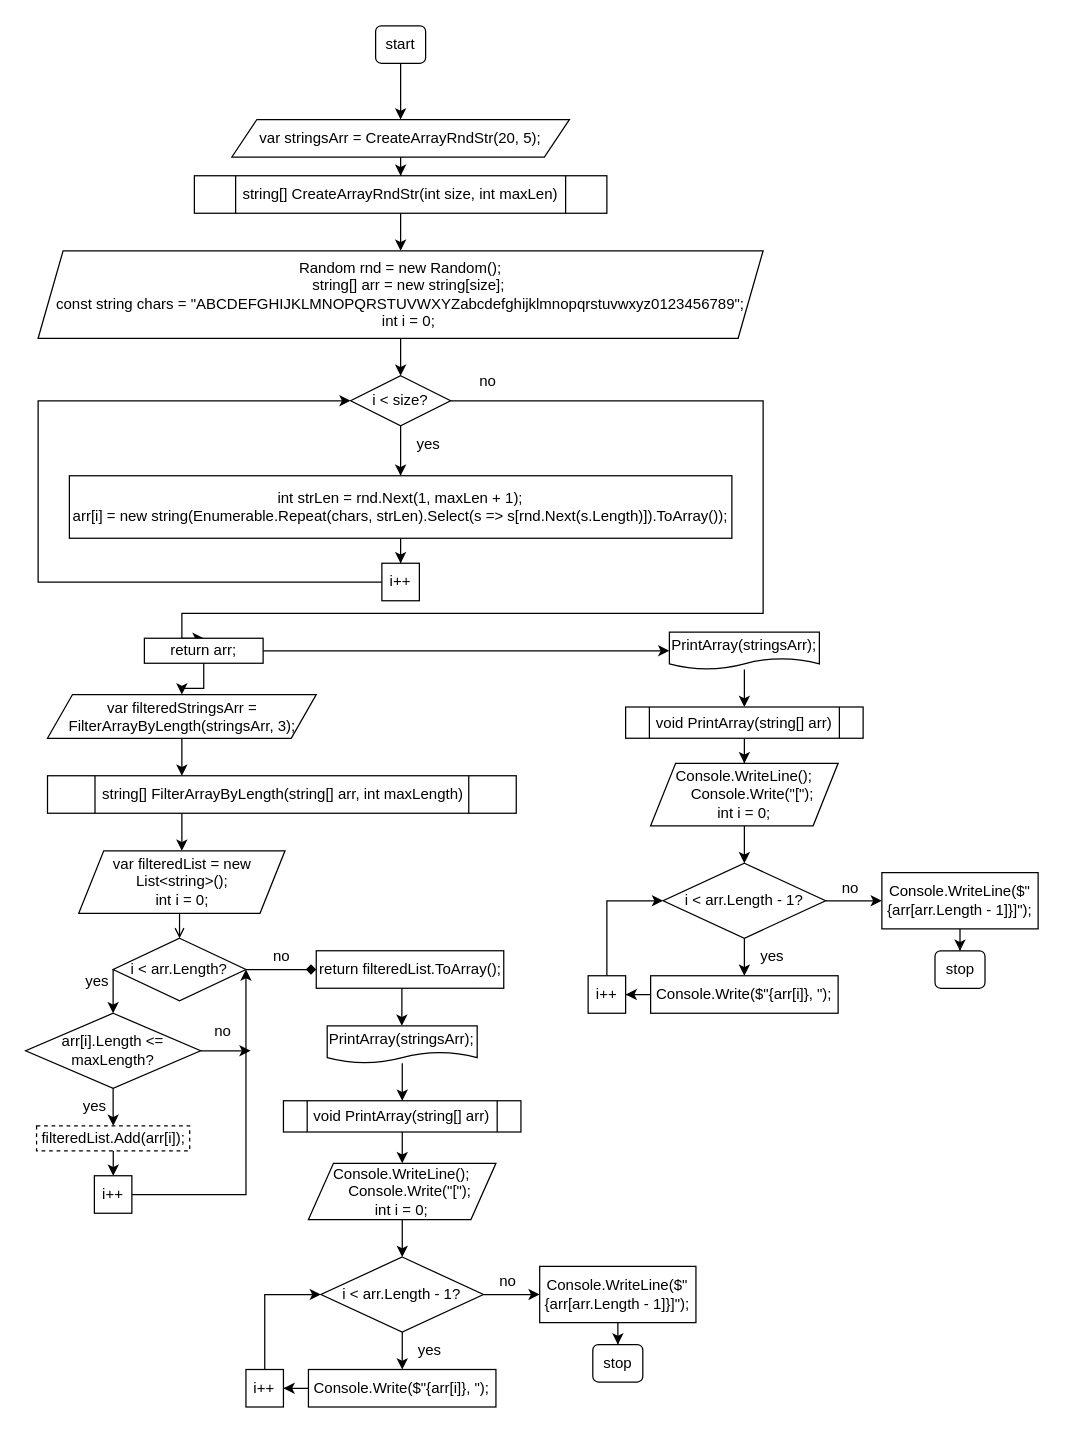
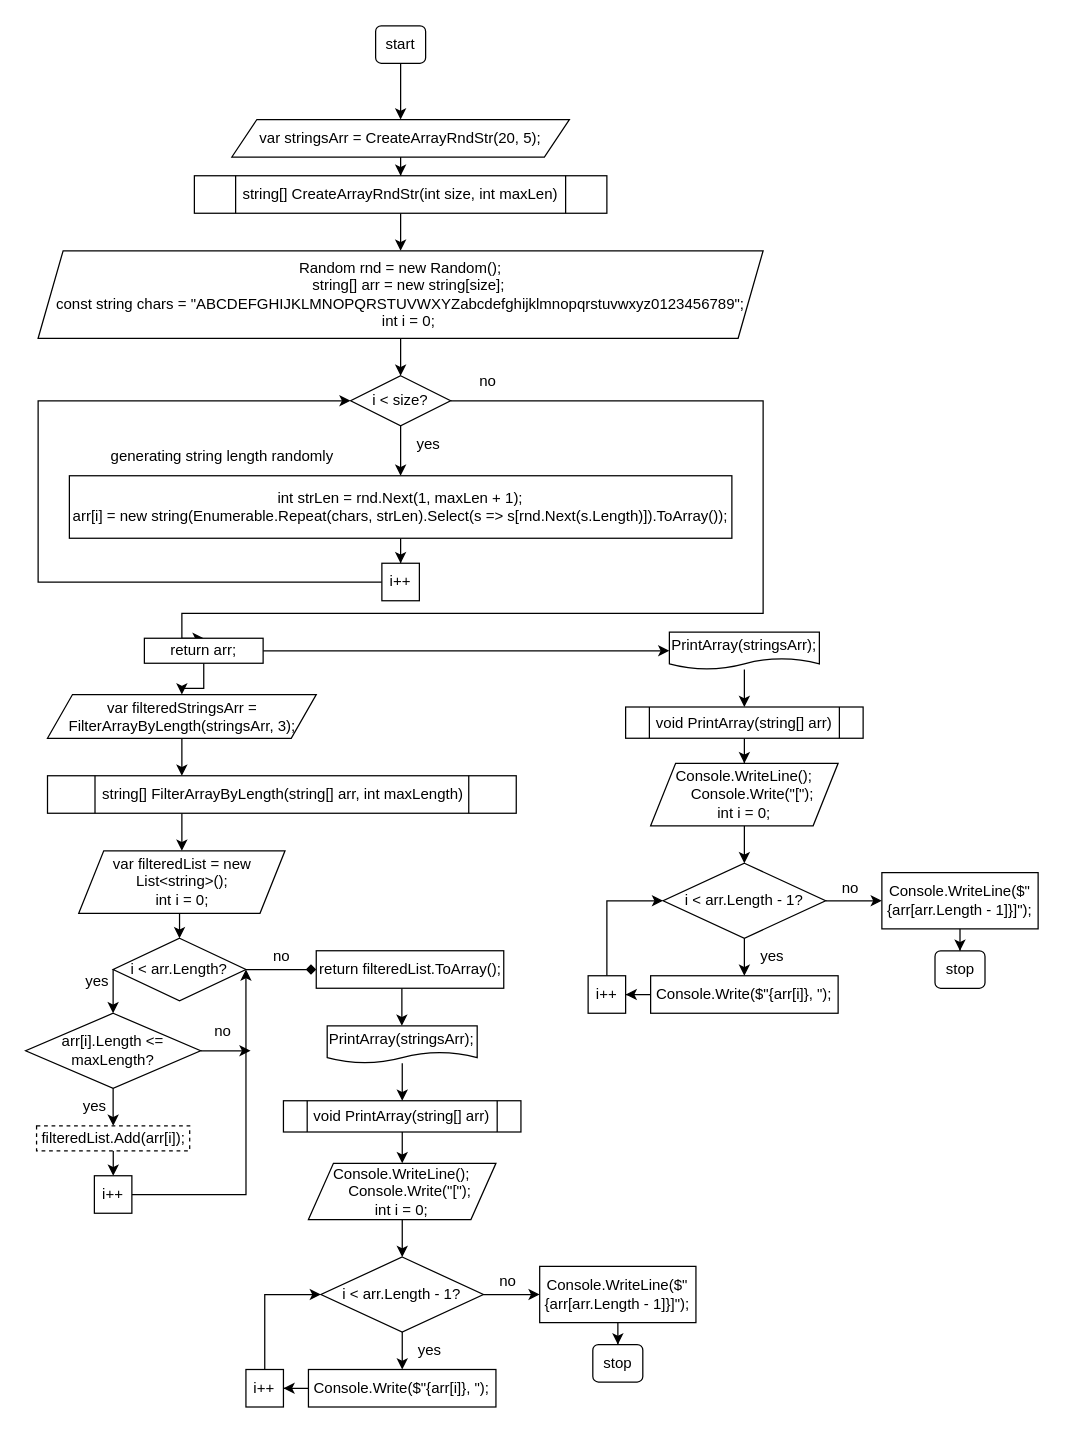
  <mxCell id="0" />
  <mxCell id="1" parent="0" />
  <mxCell id="2" value="" style="edgeStyle=orthogonalEdgeStyle;rounded=0;orthogonalLoop=1;jettySize=auto;html=1;" edge="1" parent="1" source="3" target="5"><mxGeometry relative="1" as="geometry" /></mxCell>
  <mxCell id="3" value="start" style="rounded=1;whiteSpace=wrap;html=1;" vertex="1" parent="1"><mxGeometry x="300" y="20" width="40" height="30" as="geometry" /></mxCell>
  <mxCell id="4" value="" style="edgeStyle=orthogonalEdgeStyle;rounded=0;orthogonalLoop=1;jettySize=auto;html=1;" edge="1" parent="1" source="5" target="7"><mxGeometry relative="1" as="geometry" /></mxCell>
  <mxCell id="5" value="var stringsArr =&amp;nbsp;CreateArrayRndStr(20, 5);" style="shape=parallelogram;perimeter=parallelogramPerimeter;whiteSpace=wrap;html=1;fixedSize=1;" vertex="1" parent="1"><mxGeometry x="185" y="95" width="270" height="30" as="geometry" /></mxCell>
  <mxCell id="6" value="" style="edgeStyle=orthogonalEdgeStyle;rounded=0;orthogonalLoop=1;jettySize=auto;html=1;" edge="1" parent="1" source="7" target="9"><mxGeometry relative="1" as="geometry" /></mxCell>
  <mxCell id="7" value="string[] CreateArrayRndStr(int size, int maxLen)" style="shape=process;whiteSpace=wrap;html=1;backgroundOutline=1;" vertex="1" parent="1"><mxGeometry x="155" y="140" width="330" height="30" as="geometry" /></mxCell>
  <mxCell id="8" value="" style="edgeStyle=orthogonalEdgeStyle;rounded=0;orthogonalLoop=1;jettySize=auto;html=1;" edge="1" parent="1" source="9" target="12"><mxGeometry relative="1" as="geometry" /></mxCell>
  <mxCell id="9" value="&lt;div&gt;Random rnd = new Random();&lt;/div&gt;&lt;div&gt;&amp;nbsp; &amp;nbsp; string[] arr = new string[size];&lt;/div&gt;&lt;div&gt;const string chars = &quot;ABCDEFGHIJKLMNOPQRSTUVWXYZabcdefghijklmnopqrstuvwxyz0123456789&quot;;&lt;/div&gt;&lt;div&gt;&amp;nbsp; &amp;nbsp; int i = 0;&lt;/div&gt;" style="shape=parallelogram;perimeter=parallelogramPerimeter;whiteSpace=wrap;html=1;fixedSize=1;" vertex="1" parent="1"><mxGeometry x="30" y="200" width="580" height="70" as="geometry" /></mxCell>
  <mxCell id="10" value="" style="edgeStyle=orthogonalEdgeStyle;rounded=0;orthogonalLoop=1;jettySize=auto;html=1;" edge="1" parent="1" source="12" target="16"><mxGeometry relative="1" as="geometry" /></mxCell>
  <mxCell id="11" style="edgeStyle=orthogonalEdgeStyle;rounded=0;orthogonalLoop=1;jettySize=auto;html=1;entryX=0.5;entryY=0;entryDx=0;entryDy=0;" edge="1" parent="1" source="12" target="23"><mxGeometry relative="1" as="geometry"><mxPoint x="640" y="480" as="targetPoint" /><Array as="points"><mxPoint x="610" y="320" /><mxPoint x="610" y="490" /><mxPoint x="145" y="490" /></Array></mxGeometry></mxCell>
  <mxCell id="12" value="i &amp;lt; size?" style="rhombus;whiteSpace=wrap;html=1;" vertex="1" parent="1"><mxGeometry x="280" y="300" width="80" height="40" as="geometry" /></mxCell>
  <mxCell id="13" style="edgeStyle=orthogonalEdgeStyle;rounded=0;orthogonalLoop=1;jettySize=auto;html=1;exitX=0.5;exitY=1;exitDx=0;exitDy=0;" edge="1" parent="1" source="12" target="12"><mxGeometry relative="1" as="geometry" /></mxCell>
  <mxCell id="14" style="edgeStyle=orthogonalEdgeStyle;rounded=0;orthogonalLoop=1;jettySize=auto;html=1;exitX=0.5;exitY=1;exitDx=0;exitDy=0;" edge="1" parent="1" source="12" target="12"><mxGeometry relative="1" as="geometry" /></mxCell>
  <mxCell id="15" value="" style="edgeStyle=orthogonalEdgeStyle;rounded=0;orthogonalLoop=1;jettySize=auto;html=1;" edge="1" parent="1" source="16" target="18"><mxGeometry relative="1" as="geometry" /></mxCell>
  <mxCell id="16" value="&lt;div&gt;int strLen = rnd.Next(1, maxLen + 1);&lt;/div&gt;&lt;div&gt;arr[i] = new string(Enumerable.Repeat(chars, strLen).Select(s =&amp;gt; s[rnd.Next(s.Length)]).ToArray());&lt;/div&gt;" style="rounded=0;whiteSpace=wrap;html=1;" vertex="1" parent="1"><mxGeometry x="55" y="380" width="530" height="50" as="geometry" /></mxCell>
  <mxCell id="17" style="edgeStyle=orthogonalEdgeStyle;rounded=0;orthogonalLoop=1;jettySize=auto;html=1;entryX=0;entryY=0.5;entryDx=0;entryDy=0;" edge="1" parent="1" source="18" target="12"><mxGeometry relative="1" as="geometry"><Array as="points"><mxPoint x="30" y="465" /><mxPoint x="30" y="320" /></Array></mxGeometry></mxCell>
  <mxCell id="18" value="i++" style="rounded=0;whiteSpace=wrap;html=1;" vertex="1" parent="1"><mxGeometry x="305" y="450" width="30" height="30" as="geometry" /></mxCell>
+ <mxCell id="19" value="generating string length randomly" style="text;html=1;strokeColor=none;fillColor=none;align=center;verticalAlign=middle;whiteSpace=wrap;rounded=0;" vertex="1" parent="1"><mxGeometry x="75" y="350" width="205" height="30" as="geometry" /></mxCell>
  <mxCell id="20" value="yes" style="text;html=1;strokeColor=none;fillColor=none;align=center;verticalAlign=middle;whiteSpace=wrap;rounded=0;" vertex="1" parent="1"><mxGeometry x="330" y="350" width="25" height="10" as="geometry" /></mxCell>
  <mxCell id="21" style="edgeStyle=orthogonalEdgeStyle;rounded=0;orthogonalLoop=1;jettySize=auto;html=1;" edge="1" parent="1" source="23" target="28"><mxGeometry relative="1" as="geometry"><mxPoint x="530" y="520" as="targetPoint" /></mxGeometry></mxCell>
  <mxCell id="22" value="" style="edgeStyle=orthogonalEdgeStyle;rounded=0;orthogonalLoop=1;jettySize=auto;html=1;" edge="1" parent="1" source="23" target="44"><mxGeometry relative="1" as="geometry" /></mxCell>
  <mxCell id="23" value="return arr;" style="rounded=0;whiteSpace=wrap;html=1;" vertex="1" parent="1"><mxGeometry x="115" y="510" width="95" height="20" as="geometry" /></mxCell>
  <mxCell id="24" value="" style="edgeStyle=orthogonalEdgeStyle;rounded=0;orthogonalLoop=1;jettySize=auto;html=1;" edge="1" parent="1" source="25" target="30"><mxGeometry relative="1" as="geometry" /></mxCell>
  <mxCell id="25" value="void PrintArray(string[] arr)" style="shape=process;whiteSpace=wrap;html=1;backgroundOutline=1;" vertex="1" parent="1"><mxGeometry x="500" y="565" width="190" height="25" as="geometry" /></mxCell>
  <mxCell id="26" value="no" style="text;html=1;strokeColor=none;fillColor=none;align=center;verticalAlign=middle;whiteSpace=wrap;rounded=0;" vertex="1" parent="1"><mxGeometry x="380" y="300" width="20" height="10" as="geometry" /></mxCell>
  <mxCell id="27" value="" style="edgeStyle=orthogonalEdgeStyle;rounded=0;orthogonalLoop=1;jettySize=auto;html=1;" edge="1" parent="1" source="28" target="25"><mxGeometry relative="1" as="geometry" /></mxCell>
  <mxCell id="28" value="PrintArray(stringsArr);" style="shape=document;whiteSpace=wrap;html=1;boundedLbl=1;" vertex="1" parent="1"><mxGeometry x="535" y="505" width="120" height="30" as="geometry" /></mxCell>
  <mxCell id="29" value="" style="edgeStyle=orthogonalEdgeStyle;rounded=0;orthogonalLoop=1;jettySize=auto;html=1;" edge="1" parent="1" source="30" target="33"><mxGeometry relative="1" as="geometry" /></mxCell>
  <mxCell id="30" value="&lt;div&gt;Console.WriteLine();&lt;/div&gt;&lt;div&gt;&amp;nbsp; &amp;nbsp; Console.Write(&quot;[&quot;);&lt;/div&gt;&lt;div&gt;&lt;span style=&quot;background-color: initial;&quot;&gt;int i = 0;&lt;/span&gt;&lt;/div&gt;" style="shape=parallelogram;perimeter=parallelogramPerimeter;whiteSpace=wrap;html=1;fixedSize=1;" vertex="1" parent="1"><mxGeometry x="520" y="610" width="150" height="50" as="geometry" /></mxCell>
  <mxCell id="31" value="" style="edgeStyle=orthogonalEdgeStyle;rounded=0;orthogonalLoop=1;jettySize=auto;html=1;" edge="1" parent="1" source="33" target="35"><mxGeometry relative="1" as="geometry" /></mxCell>
  <mxCell id="32" value="" style="edgeStyle=orthogonalEdgeStyle;rounded=0;orthogonalLoop=1;jettySize=auto;html=1;" edge="1" parent="1" source="33" target="40"><mxGeometry relative="1" as="geometry" /></mxCell>
  <mxCell id="33" value="i &amp;lt; arr.Length - 1?" style="rhombus;whiteSpace=wrap;html=1;" vertex="1" parent="1"><mxGeometry x="530" y="690" width="130" height="60" as="geometry" /></mxCell>
  <mxCell id="34" value="" style="edgeStyle=orthogonalEdgeStyle;rounded=0;orthogonalLoop=1;jettySize=auto;html=1;" edge="1" parent="1" source="35" target="37"><mxGeometry relative="1" as="geometry" /></mxCell>
  <mxCell id="35" value="Console.Write($&quot;{arr[i]}, &quot;);" style="rounded=0;whiteSpace=wrap;html=1;" vertex="1" parent="1"><mxGeometry x="520" y="780" width="150" height="30" as="geometry" /></mxCell>
  <mxCell id="36" style="edgeStyle=orthogonalEdgeStyle;rounded=0;orthogonalLoop=1;jettySize=auto;html=1;entryX=0;entryY=0.5;entryDx=0;entryDy=0;" edge="1" parent="1" source="37" target="33"><mxGeometry relative="1" as="geometry"><Array as="points"><mxPoint x="485" y="720" /></Array></mxGeometry></mxCell>
  <mxCell id="37" value="i++" style="rounded=0;whiteSpace=wrap;html=1;" vertex="1" parent="1"><mxGeometry x="470" y="780" width="30" height="30" as="geometry" /></mxCell>
  <mxCell id="38" value="yes" style="text;html=1;strokeColor=none;fillColor=none;align=center;verticalAlign=middle;whiteSpace=wrap;rounded=0;" vertex="1" parent="1"><mxGeometry x="605" y="760" width="25" height="10" as="geometry" /></mxCell>
  <mxCell id="39" value="" style="edgeStyle=orthogonalEdgeStyle;rounded=0;orthogonalLoop=1;jettySize=auto;html=1;" edge="1" parent="1" source="40" target="42"><mxGeometry relative="1" as="geometry" /></mxCell>
  <mxCell id="40" value="Console.WriteLine($&quot;{arr[arr.Length - 1]}]&quot;);" style="rounded=0;whiteSpace=wrap;html=1;" vertex="1" parent="1"><mxGeometry x="705" y="697.5" width="125" height="45" as="geometry" /></mxCell>
  <mxCell id="41" value="no" style="text;html=1;strokeColor=none;fillColor=none;align=center;verticalAlign=middle;whiteSpace=wrap;rounded=0;" vertex="1" parent="1"><mxGeometry x="670" y="705" width="20" height="10" as="geometry" /></mxCell>
  <mxCell id="42" value="stop" style="rounded=1;whiteSpace=wrap;html=1;" vertex="1" parent="1"><mxGeometry x="747.5" y="760" width="40" height="30" as="geometry" /></mxCell>
  <mxCell id="43" value="" style="edgeStyle=orthogonalEdgeStyle;rounded=0;orthogonalLoop=1;jettySize=auto;html=1;" edge="1" parent="1" source="44" target="46"><mxGeometry relative="1" as="geometry"><Array as="points"><mxPoint x="145" y="650" /><mxPoint x="145" y="650" /></Array></mxGeometry></mxCell>
  <mxCell id="44" value="var filteredStringsArr = FilterArrayByLength(stringsArr, 3);" style="shape=parallelogram;perimeter=parallelogramPerimeter;whiteSpace=wrap;html=1;fixedSize=1;" vertex="1" parent="1"><mxGeometry x="37.5" y="555" width="215" height="35" as="geometry" /></mxCell>
  <mxCell id="45" value="" style="edgeStyle=orthogonalEdgeStyle;rounded=0;orthogonalLoop=1;jettySize=auto;html=1;" edge="1" parent="1" source="46"><mxGeometry relative="1" as="geometry"><mxPoint x="145" y="680" as="targetPoint" /><Array as="points"><mxPoint x="145" y="670" /><mxPoint x="145" y="670" /></Array></mxGeometry></mxCell>
  <mxCell id="46" value="string[] FilterArrayByLength(string[] arr, int maxLength)" style="shape=process;whiteSpace=wrap;html=1;backgroundOutline=1;" vertex="1" parent="1"><mxGeometry x="37.5" y="620" width="375" height="30" as="geometry" /></mxCell>
- <mxCell id="47" value="" style="edgeStyle=orthogonalEdgeStyle;rounded=0;orthogonalLoop=1;jettySize=auto;html=1;entryX=0.5;entryY=0;entryDx=0;entryDy=0;endArrow=open;" edge="1" parent="1" source="48" target="51"><mxGeometry relative="1" as="geometry"><Array as="points"><mxPoint x="143" y="750" /><mxPoint x="143" y="750" /></Array></mxGeometry></mxCell>
+ <mxCell id="47" value="" style="edgeStyle=orthogonalEdgeStyle;rounded=0;orthogonalLoop=1;jettySize=auto;html=1;entryX=0.5;entryY=0;entryDx=0;entryDy=0;" edge="1" parent="1" source="48" target="51"><mxGeometry relative="1" as="geometry"><Array as="points"><mxPoint x="143" y="750" /><mxPoint x="143" y="750" /></Array></mxGeometry></mxCell>
  <mxCell id="48" value="&lt;div&gt;var filteredList = new List&amp;lt;string&amp;gt;();&lt;/div&gt;&lt;div&gt;&lt;span style=&quot;background-color: initial;&quot;&gt;int i = 0;&lt;/span&gt;&lt;/div&gt;" style="shape=parallelogram;perimeter=parallelogramPerimeter;whiteSpace=wrap;html=1;fixedSize=1;" vertex="1" parent="1"><mxGeometry x="62.5" y="680" width="165" height="50" as="geometry" /></mxCell>
  <mxCell id="49" style="edgeStyle=orthogonalEdgeStyle;rounded=0;orthogonalLoop=1;jettySize=auto;html=1;entryX=0.5;entryY=0;entryDx=0;entryDy=0;exitX=0;exitY=0.5;exitDx=0;exitDy=0;" edge="1" parent="1" source="51" target="54"><mxGeometry relative="1" as="geometry"><Array as="points"><mxPoint x="90" y="800" /><mxPoint x="90" y="800" /></Array></mxGeometry></mxCell>
  <mxCell id="50" value="" style="edgeStyle=orthogonalEdgeStyle;rounded=0;orthogonalLoop=1;jettySize=auto;html=1;endArrow=diamond;" edge="1" parent="1" source="51" target="64"><mxGeometry relative="1" as="geometry" /></mxCell>
  <mxCell id="51" value="i &amp;lt; arr.Length?" style="rhombus;whiteSpace=wrap;html=1;" vertex="1" parent="1"><mxGeometry x="90" y="750" width="106.25" height="50" as="geometry" /></mxCell>
  <mxCell id="52" value="" style="edgeStyle=orthogonalEdgeStyle;rounded=0;orthogonalLoop=1;jettySize=auto;html=1;" edge="1" parent="1" source="54" target="56"><mxGeometry relative="1" as="geometry" /></mxCell>
  <mxCell id="53" style="edgeStyle=orthogonalEdgeStyle;rounded=0;orthogonalLoop=1;jettySize=auto;html=1;" edge="1" parent="1" source="54"><mxGeometry relative="1" as="geometry"><mxPoint x="200" y="840" as="targetPoint" /></mxGeometry></mxCell>
  <mxCell id="54" value="arr[i].Length &amp;lt;= maxLength?" style="rhombus;whiteSpace=wrap;html=1;" vertex="1" parent="1"><mxGeometry x="20" y="810" width="140" height="60" as="geometry" /></mxCell>
  <mxCell id="55" value="" style="edgeStyle=orthogonalEdgeStyle;rounded=0;orthogonalLoop=1;jettySize=auto;html=1;" edge="1" parent="1" source="56" target="60"><mxGeometry relative="1" as="geometry" /></mxCell>
  <mxCell id="56" value="filteredList.Add(arr[i]);" style="rounded=0;whiteSpace=wrap;html=1;dashed=1;" vertex="1" parent="1"><mxGeometry x="28.75" y="900" width="122.5" height="20" as="geometry" /></mxCell>
  <mxCell id="57" value="yes" style="text;html=1;strokeColor=none;fillColor=none;align=center;verticalAlign=middle;whiteSpace=wrap;rounded=0;" vertex="1" parent="1"><mxGeometry x="65" y="780" width="25" height="10" as="geometry" /></mxCell>
  <mxCell id="58" value="yes" style="text;html=1;strokeColor=none;fillColor=none;align=center;verticalAlign=middle;whiteSpace=wrap;rounded=0;" vertex="1" parent="1"><mxGeometry x="62.5" y="880" width="25" height="10" as="geometry" /></mxCell>
  <mxCell id="59" style="edgeStyle=orthogonalEdgeStyle;rounded=0;orthogonalLoop=1;jettySize=auto;html=1;entryX=1;entryY=0.5;entryDx=0;entryDy=0;" edge="1" parent="1" source="60" target="51"><mxGeometry relative="1" as="geometry"><Array as="points"><mxPoint x="196" y="955" /></Array></mxGeometry></mxCell>
  <mxCell id="60" value="i++" style="rounded=0;whiteSpace=wrap;html=1;" vertex="1" parent="1"><mxGeometry x="75" y="940" width="30" height="30" as="geometry" /></mxCell>
  <mxCell id="61" value="no" style="text;html=1;strokeColor=none;fillColor=none;align=center;verticalAlign=middle;whiteSpace=wrap;rounded=0;" vertex="1" parent="1"><mxGeometry x="167.5" y="820" width="20" height="10" as="geometry" /></mxCell>
  <mxCell id="62" value="no" style="text;html=1;strokeColor=none;fillColor=none;align=center;verticalAlign=middle;whiteSpace=wrap;rounded=0;" vertex="1" parent="1"><mxGeometry x="215" y="760" width="20" height="10" as="geometry" /></mxCell>
  <mxCell id="63" value="" style="edgeStyle=orthogonalEdgeStyle;rounded=0;orthogonalLoop=1;jettySize=auto;html=1;" edge="1" parent="1" source="64" target="68"><mxGeometry relative="1" as="geometry"><Array as="points"><mxPoint x="321" y="810" /><mxPoint x="321" y="810" /></Array></mxGeometry></mxCell>
  <mxCell id="64" value="return filteredList.ToArray();" style="rounded=0;whiteSpace=wrap;html=1;" vertex="1" parent="1"><mxGeometry x="252.5" y="760" width="150" height="30" as="geometry" /></mxCell>
  <mxCell id="65" value="" style="edgeStyle=orthogonalEdgeStyle;rounded=0;orthogonalLoop=1;jettySize=auto;html=1;" edge="1" parent="1" source="66" target="70"><mxGeometry relative="1" as="geometry" /></mxCell>
  <mxCell id="66" value="void PrintArray(string[] arr)" style="shape=process;whiteSpace=wrap;html=1;backgroundOutline=1;" vertex="1" parent="1"><mxGeometry x="226.25" y="880" width="190" height="25" as="geometry" /></mxCell>
  <mxCell id="67" value="" style="edgeStyle=orthogonalEdgeStyle;rounded=0;orthogonalLoop=1;jettySize=auto;html=1;" edge="1" parent="1" source="68" target="66"><mxGeometry relative="1" as="geometry" /></mxCell>
  <mxCell id="68" value="PrintArray(stringsArr);" style="shape=document;whiteSpace=wrap;html=1;boundedLbl=1;" vertex="1" parent="1"><mxGeometry x="261.25" y="820" width="120" height="30" as="geometry" /></mxCell>
  <mxCell id="69" value="" style="edgeStyle=orthogonalEdgeStyle;rounded=0;orthogonalLoop=1;jettySize=auto;html=1;" edge="1" parent="1" source="70" target="73"><mxGeometry relative="1" as="geometry" /></mxCell>
  <mxCell id="70" value="&lt;div&gt;Console.WriteLine();&lt;/div&gt;&lt;div&gt;&amp;nbsp; &amp;nbsp; Console.Write(&quot;[&quot;);&lt;/div&gt;&lt;div&gt;&lt;span style=&quot;background-color: initial;&quot;&gt;int i = 0;&lt;/span&gt;&lt;/div&gt;" style="shape=parallelogram;perimeter=parallelogramPerimeter;whiteSpace=wrap;html=1;fixedSize=1;" vertex="1" parent="1"><mxGeometry x="246.25" y="930" width="150" height="45" as="geometry" /></mxCell>
  <mxCell id="71" value="" style="edgeStyle=orthogonalEdgeStyle;rounded=0;orthogonalLoop=1;jettySize=auto;html=1;" edge="1" parent="1" source="73" target="75"><mxGeometry relative="1" as="geometry" /></mxCell>
  <mxCell id="72" value="" style="edgeStyle=orthogonalEdgeStyle;rounded=0;orthogonalLoop=1;jettySize=auto;html=1;" edge="1" parent="1" source="73" target="80"><mxGeometry relative="1" as="geometry" /></mxCell>
  <mxCell id="73" value="i &amp;lt; arr.Length - 1?" style="rhombus;whiteSpace=wrap;html=1;" vertex="1" parent="1"><mxGeometry x="256.25" y="1005" width="130" height="60" as="geometry" /></mxCell>
  <mxCell id="74" value="" style="edgeStyle=orthogonalEdgeStyle;rounded=0;orthogonalLoop=1;jettySize=auto;html=1;" edge="1" parent="1" source="75" target="77"><mxGeometry relative="1" as="geometry" /></mxCell>
  <mxCell id="75" value="Console.Write($&quot;{arr[i]}, &quot;);" style="rounded=0;whiteSpace=wrap;html=1;" vertex="1" parent="1"><mxGeometry x="246.25" y="1095" width="150" height="30" as="geometry" /></mxCell>
  <mxCell id="76" style="edgeStyle=orthogonalEdgeStyle;rounded=0;orthogonalLoop=1;jettySize=auto;html=1;entryX=0;entryY=0.5;entryDx=0;entryDy=0;" edge="1" parent="1" source="77" target="73"><mxGeometry relative="1" as="geometry"><Array as="points"><mxPoint x="211.25" y="1035" /></Array></mxGeometry></mxCell>
  <mxCell id="77" value="i++" style="rounded=0;whiteSpace=wrap;html=1;" vertex="1" parent="1"><mxGeometry x="196.25" y="1095" width="30" height="30" as="geometry" /></mxCell>
  <mxCell id="78" value="yes" style="text;html=1;strokeColor=none;fillColor=none;align=center;verticalAlign=middle;whiteSpace=wrap;rounded=0;" vertex="1" parent="1"><mxGeometry x="331.25" y="1075" width="25" height="10" as="geometry" /></mxCell>
  <mxCell id="79" value="" style="edgeStyle=orthogonalEdgeStyle;rounded=0;orthogonalLoop=1;jettySize=auto;html=1;" edge="1" parent="1" source="80" target="82"><mxGeometry relative="1" as="geometry" /></mxCell>
  <mxCell id="80" value="Console.WriteLine($&quot;{arr[arr.Length - 1]}]&quot;);" style="rounded=0;whiteSpace=wrap;html=1;" vertex="1" parent="1"><mxGeometry x="431.25" y="1012.5" width="125" height="45" as="geometry" /></mxCell>
  <mxCell id="81" value="no" style="text;html=1;strokeColor=none;fillColor=none;align=center;verticalAlign=middle;whiteSpace=wrap;rounded=0;" vertex="1" parent="1"><mxGeometry x="396.25" y="1020" width="20" height="10" as="geometry" /></mxCell>
  <mxCell id="82" value="stop" style="rounded=1;whiteSpace=wrap;html=1;" vertex="1" parent="1"><mxGeometry x="473.75" y="1075" width="40" height="30" as="geometry" /></mxCell>
